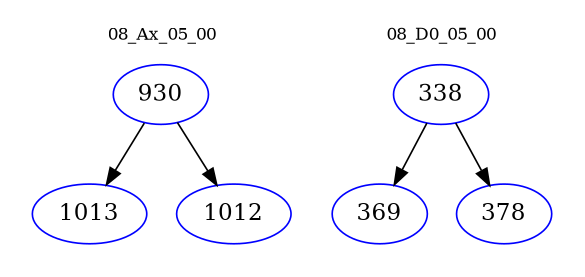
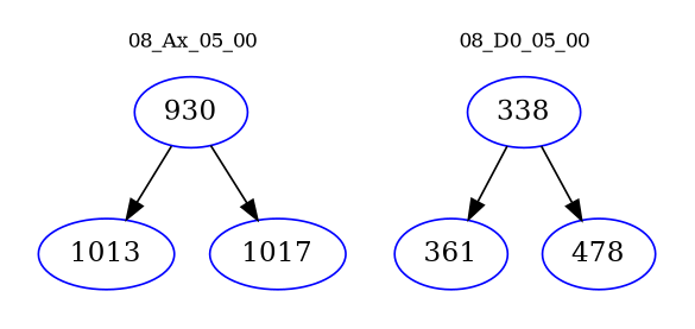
  digraph {
    node [color=blue]
    edge [color=black]
    n1 [label=930]
    n2 [label=1013]
-   n3 [label=1012]
+   n3 [label=1017]
    n4 [label=338]
-   n5 [label=369]
-   n6 [label=378]
+   n5 [label=361]
+   n6 [label=478]
    subgraph cluster_1 {
      color=white
      fontsize=10
      label="08_Ax_05_00"
      n1
      n2
      n3
    }
    subgraph cluster_2 {
      color=white
      fontsize=10
      label="08_D0_05_00"
      n4
      n5
      n6
    }
    n1 -> n2
    n1 -> n3
    n4 -> n5
    n4 -> n6
  }
